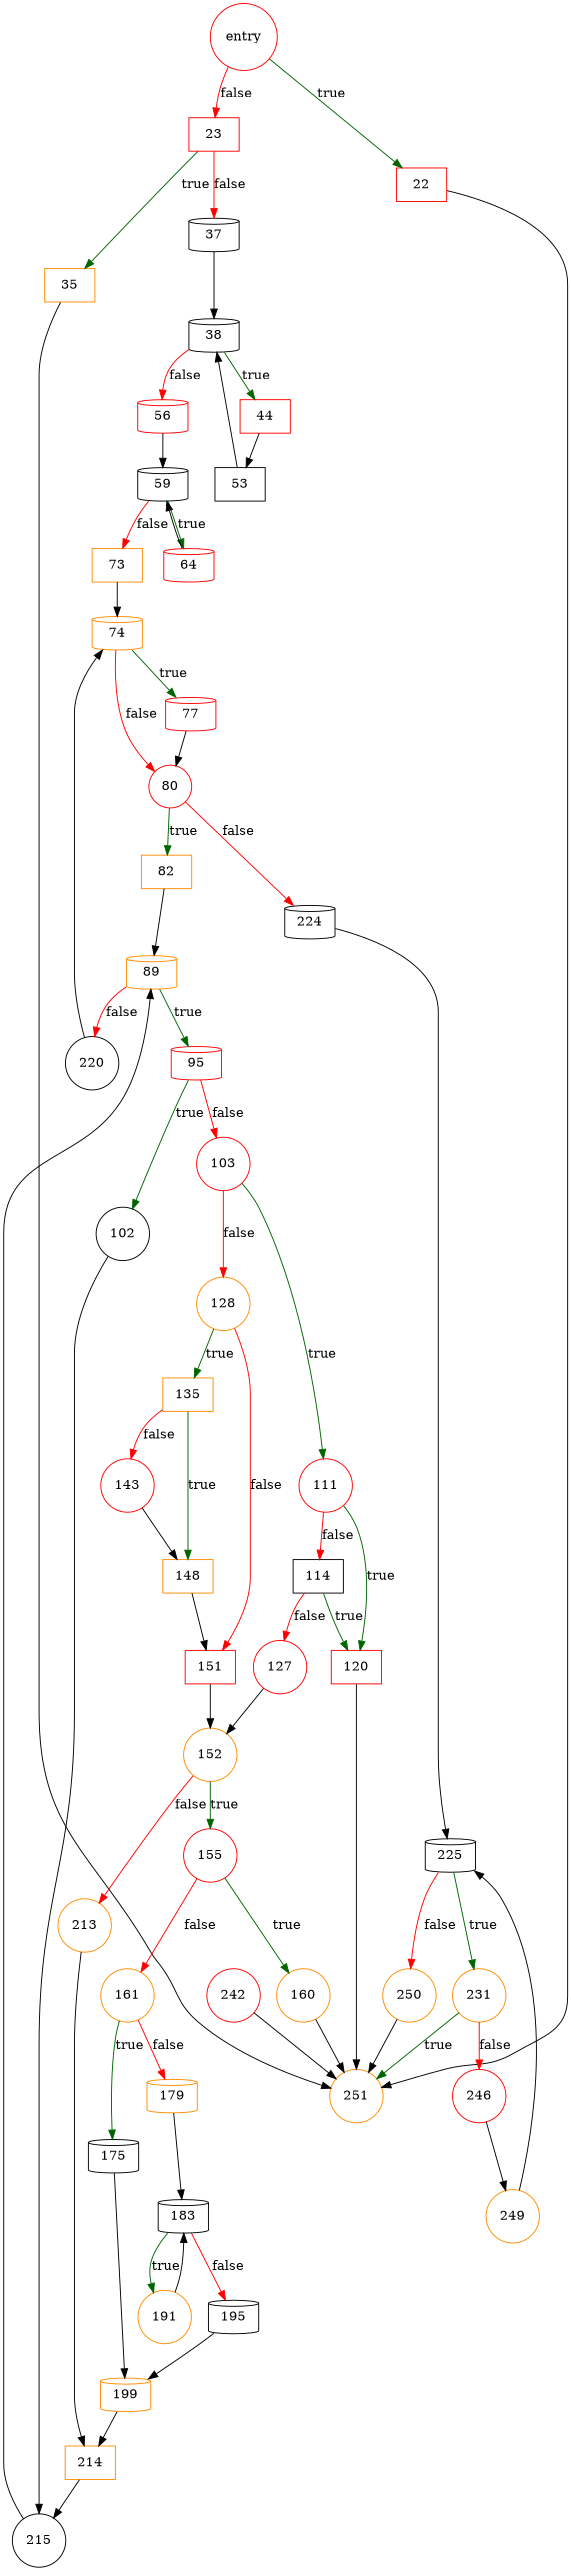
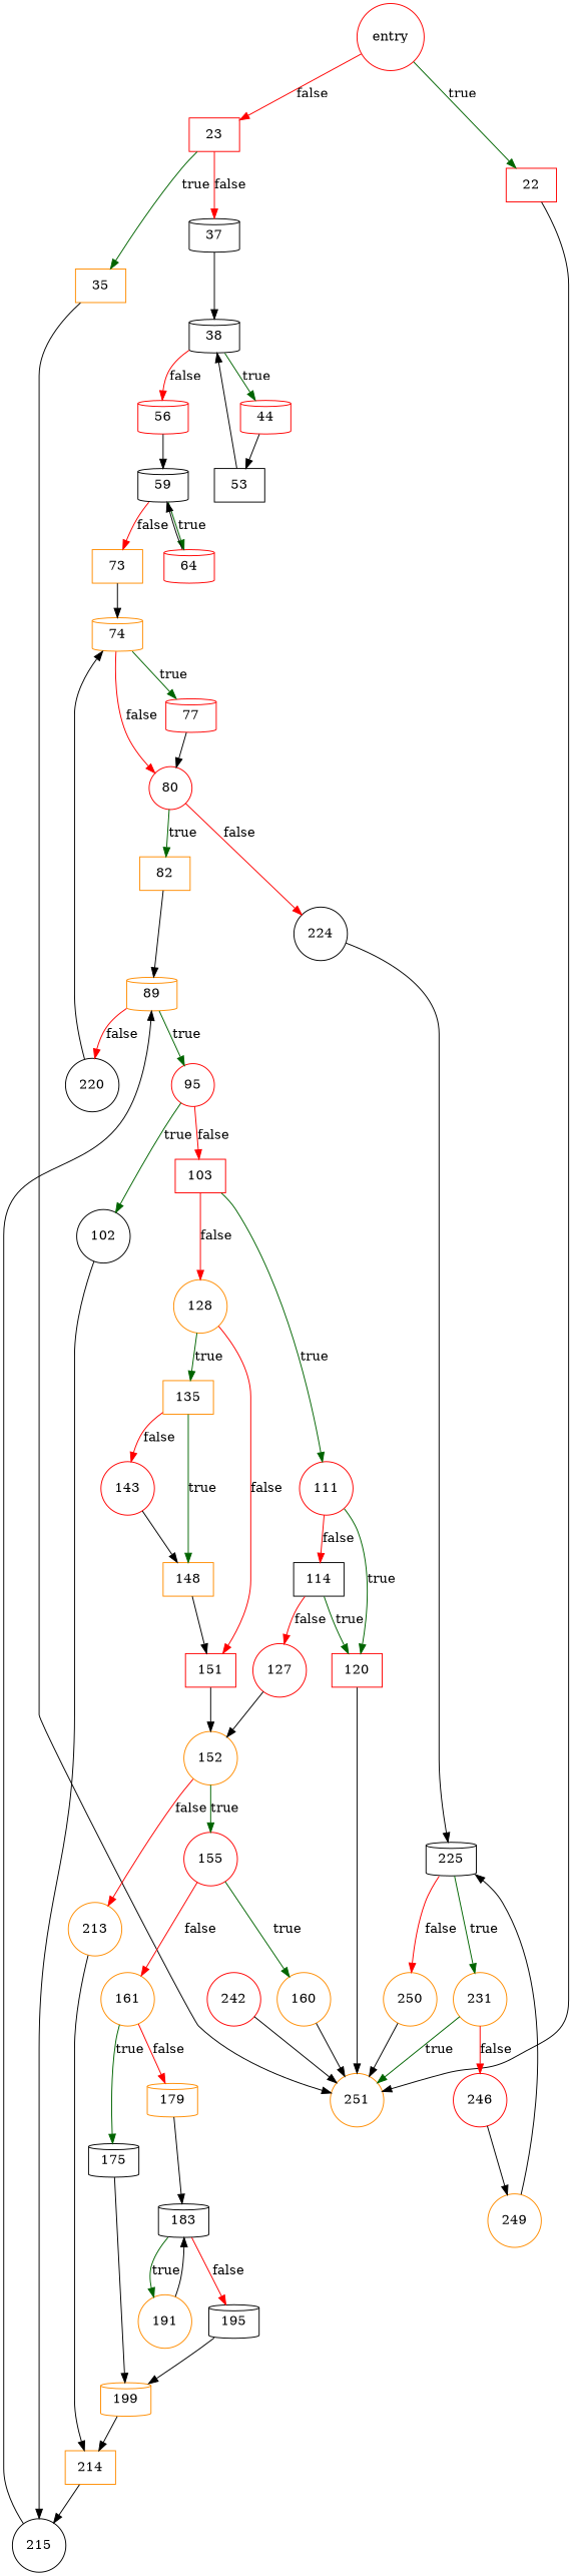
  digraph {
    node [color=darkorange shape=circle]
    n1 [color=red label=entry]
    22 [color=red shape=box]
    23 [color=red shape=box]
    251
    35 [shape=box]
    37 [color=black shape=cylinder]
    38 [color=black shape=cylinder]
-   44 [color=red shape=box]
+   44 [color=red shape=cylinder]
    56 [color=red shape=cylinder]
    53 [color=black shape=box]
    59 [color=black shape=cylinder]
    64 [color=red shape=cylinder]
    73 [shape=box]
    74 [shape=cylinder]
    77 [color=red shape=cylinder]
    80 [color=red]
    82 [shape=box]
-   224 [color=black shape=cylinder]
+   224 [color=black]
    89 [shape=cylinder]
    225 [color=black shape=cylinder]
-   95 [color=red shape=cylinder]
+   95 [color=red]
    220 [color=black]
    102 [color=black]
-   103 [color=red]
+   103 [color=red shape=box]
    215 [color=black]
    111 [color=red]
    128
    114 [color=black shape=box]
    120 [color=red shape=box]
    135 [shape=box]
    151 [color=red shape=box]
    127 [color=red]
    152
    155 [color=red]
    213
    143 [color=red]
    148 [shape=box]
    160
    161
    214 [shape=box]
    175 [color=black shape=cylinder]
    179 [shape=cylinder]
    199 [shape=cylinder]
    183 [color=black shape=cylinder]
    191
    195 [color=black shape=cylinder]
    231
    250
    246 [color=red]
    242 [color=red]
    n51 [label=249]
    n1 -> 22 [color=darkgreen label=true]
    n1 -> 23 [color=red label=false]
    22 -> 251
    23 -> 35 [color=darkgreen label=true]
    23 -> 37 [color=red label=false]
    35 -> 251
    37 -> 38
    38 -> 44 [color=darkgreen label=true]
    38 -> 56 [color=red label=false]
    44 -> 53
    56 -> 59
    53 -> 38
    59 -> 64 [color=darkgreen label=true]
    59 -> 73 [color=red label=false]
    64 -> 59
    73 -> 74
    74 -> 77 [color=darkgreen label=true]
    74 -> 80 [color=red label=false]
    77 -> 80
    80 -> 82 [color=darkgreen label=true]
    80 -> 224 [color=red label=false]
    82 -> 89
    224 -> 225
    89 -> 95 [color=darkgreen label=true]
    89 -> 220 [color=red label=false]
    225 -> 231 [color=darkgreen label=true]
    225 -> 250 [color=red label=false]
    95 -> 102 [color=darkgreen label=true]
    95 -> 103 [color=red label=false]
    220 -> 74
    102 -> 215
    103 -> 111 [color=darkgreen label=true]
    103 -> 128 [color=red label=false]
    215 -> 89
    111 -> 114 [color=red label=false]
    111 -> 120 [color=darkgreen label=true]
    128 -> 135 [color=darkgreen label=true]
    128 -> 151 [color=red label=false]
    114 -> 120 [color=darkgreen label=true]
    114 -> 127 [color=red label=false]
    120 -> 251
    135 -> 143 [color=red label=false]
    135 -> 148 [color=darkgreen label=true]
    151 -> 152
    127 -> 152
    152 -> 155 [color=darkgreen label=true]
    152 -> 213 [color=red label=false]
    155 -> 160 [color=darkgreen label=true]
    155 -> 161 [color=red label=false]
    213 -> 214
    143 -> 148
    148 -> 151
    160 -> 251
    161 -> 175 [color=darkgreen label=true]
    161 -> 179 [color=red label=false]
    214 -> 215
    175 -> 199
    179 -> 183
    199 -> 214
    183 -> 191 [color=darkgreen label=true]
    183 -> 195 [color=red label=false]
    191 -> 183
    195 -> 199
    231 -> 251 [color=darkgreen label=true]
    231 -> 246 [color=red label=false]
    250 -> 251
    246 -> n51
    242 -> 251
    n51 -> 225
  }
